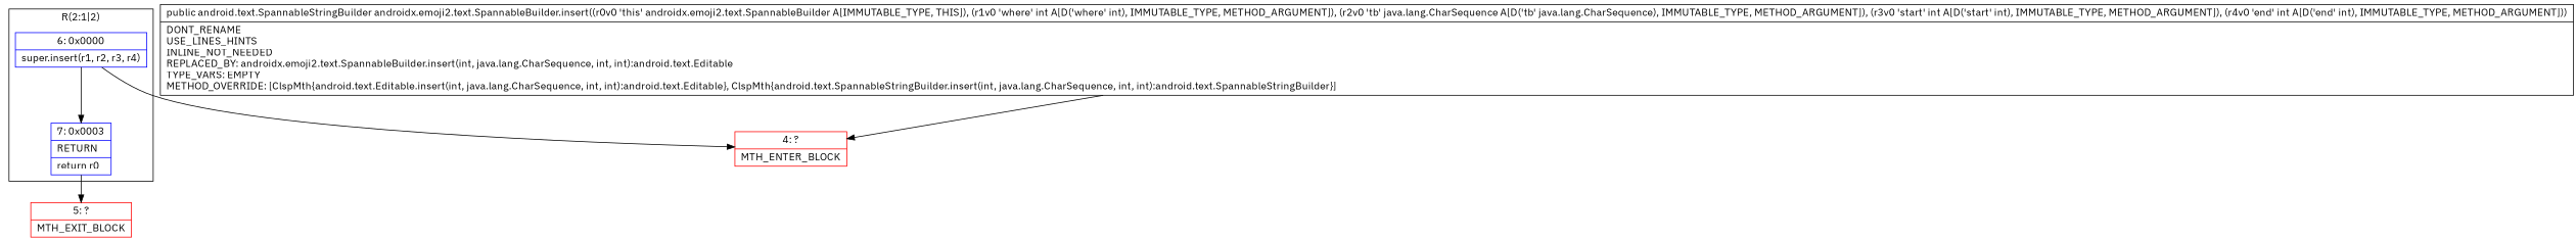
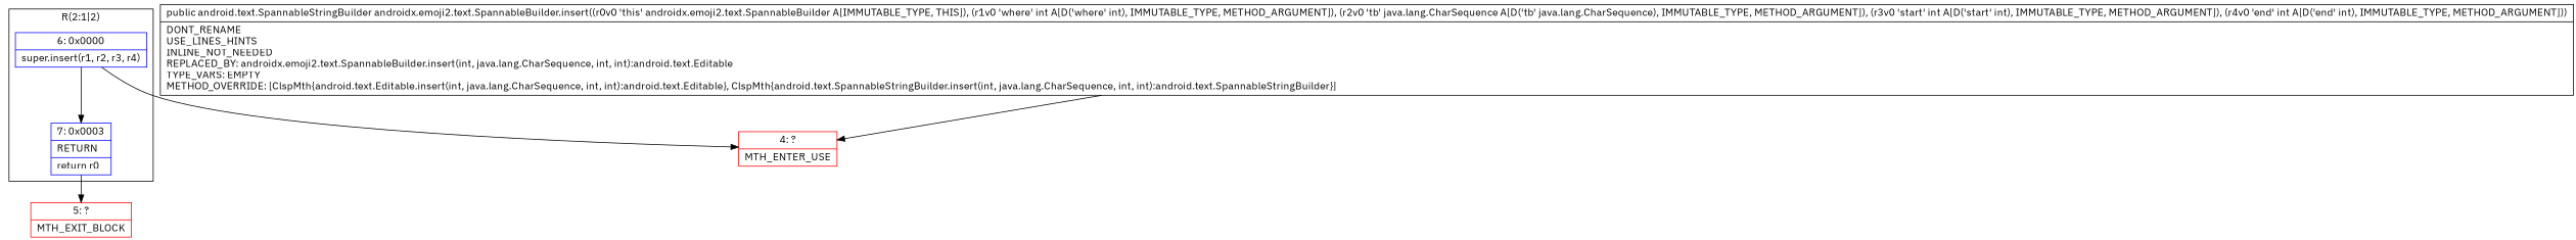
  digraph {
    fontname="IBM Plex Sans"
    node [color=blue fontname="IBM Plex Sans" shape=record]
    edge [fontname="IBM Plex Sans"]
    n1 [label="{6\:\ 0x0000|super.insert(r1, r2, r3, r4)\l}"]
    n2 [label="{7\:\ 0x0003|RETURN\l|return r0\l}"]
-   n3 [color=red label="{4\:\ ?|MTH_ENTER_BLOCK\l}"]
+   n3 [color=red label="{4\:\ ?|MTH_ENTER_USE\l}"]
    n4 [color=red label="{5\:\ ?|MTH_EXIT_BLOCK\l}"]
    n5 [label="{public android.text.SpannableStringBuilder androidx.emoji2.text.SpannableBuilder.insert((r0v0 'this' androidx.emoji2.text.SpannableBuilder A[IMMUTABLE_TYPE, THIS]), (r1v0 'where' int A[D('where' int), IMMUTABLE_TYPE, METHOD_ARGUMENT]), (r2v0 'tb' java.lang.CharSequence A[D('tb' java.lang.CharSequence), IMMUTABLE_TYPE, METHOD_ARGUMENT]), (r3v0 'start' int A[D('start' int), IMMUTABLE_TYPE, METHOD_ARGUMENT]), (r4v0 'end' int A[D('end' int), IMMUTABLE_TYPE, METHOD_ARGUMENT]))  | DONT_RENAME\lUSE_LINES_HINTS\lINLINE_NOT_NEEDED\lREPLACED_BY: androidx.emoji2.text.SpannableBuilder.insert(int, java.lang.CharSequence, int, int):android.text.Editable\lTYPE_VARS: EMPTY\lMETHOD_OVERRIDE: [ClspMth\{android.text.Editable.insert(int, java.lang.CharSequence, int, int):android.text.Editable\}, ClspMth\{android.text.SpannableStringBuilder.insert(int, java.lang.CharSequence, int, int):android.text.SpannableStringBuilder\}]\l}" color=""]
    subgraph cluster_1 {
      label="R(2:1|2)"
      n1
      n2
    }
    n1 -> n2
    n1 -> n3
    n2 -> n4
    n5 -> n3
  }
